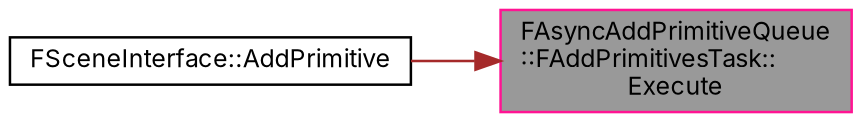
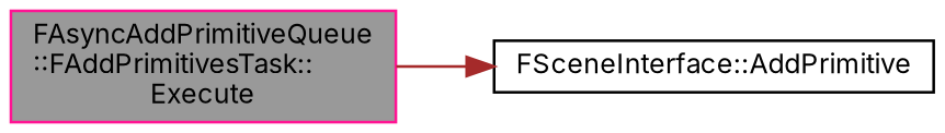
  digraph {
    rankdir=LR
    fontname=Inter
    node [fontname=Inter fontsize=10 shape=box style=filled]
    n1 [color=deeppink fillcolor=grey60 fontcolor=black height=0.2 label="FAsyncAddPrimitiveQueue\l::FAddPrimitivesTask::\lExecute" width=0.4]
    n2 [color=black fillcolor=white height=0.2 label="FSceneInterface::AddPrimitive" width=0.4]
-   n2 -> n1 [color=brown fontname=Inter fontsize=10 labelfontname=Helvetica labelfontsize=10 style=solid arrowhead=normal]
+   n1 -> n2 [color=brown fontname=Inter fontsize=10 labelfontname=Helvetica labelfontsize=10 style=solid arrowhead=normal]
  }
